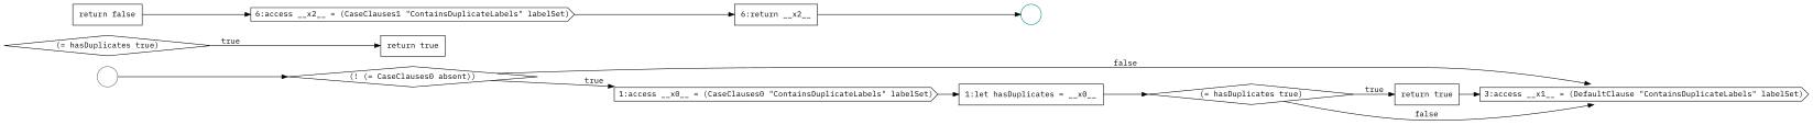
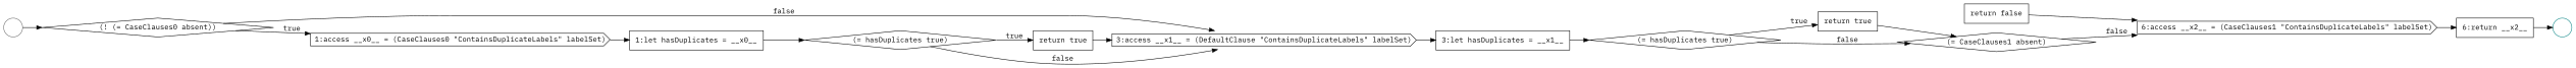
  digraph {
    fontname="IBM Plex Mono"
    rankdir=LR
    node [color=black fillcolor=white fontname="IBM Plex Mono" shape=none style=filled]
    edge [color=black fontname="IBM Plex Mono"]
    n1 [label=<<font color="black">     <table border="0" cellborder="1" cellspacing="0" cellpadding="10">       <tr><td align="left">return true</td></tr>     </table>   </font>> margin=0]
    n2 [label=<<font color="black">3:access __x1__ = (DefaultClause &quot;ContainsDuplicateLabels&quot; labelSet)</font>> shape=cds]
+   n3 [label=<<font color="black">     <table border="0" cellborder="1" cellspacing="0" cellpadding="10">       <tr><td align="left">3:let hasDuplicates = __x1__</td></tr>     </table>   </font>> margin=0]
    n4 [label=<<font color="black">(= hasDuplicates true)</font>> shape=diamond]
    n5 [label=<<font color="black">(! (= CaseClauses0 absent))</font>> shape=diamond]
    n6 [label=<<font color="black">1:access __x0__ = (CaseClauses0 &quot;ContainsDuplicateLabels&quot; labelSet)</font>> shape=cds]
    n7 [label=<<font color="black">     <table border="0" cellborder="1" cellspacing="0" cellpadding="10">       <tr><td align="left">1:let hasDuplicates = __x0__</td></tr>     </table>   </font>> margin=0]
    n8 [label=<<font color="black">     <table border="0" cellborder="1" cellspacing="0" cellpadding="10">       <tr><td align="left">6:return __x2__</td></tr>     </table>   </font>> margin=0]
    n9 [color=teal label=" " shape=circle]
    n10 [label=<<font color="black">     <table border="0" cellborder="1" cellspacing="0" cellpadding="10">       <tr><td align="left">return true</td></tr>     </table>   </font>> margin=0]
+   n11 [label=<<font color="black">(= CaseClauses1 absent)</font>> shape=diamond]
    n12 [label=<<font color="black">6:access __x2__ = (CaseClauses1 &quot;ContainsDuplicateLabels&quot; labelSet)</font>> shape=cds]
    n13 [label=<<font color="black">(= hasDuplicates true)</font>> shape=diamond]
    n14 [label=<<font color="black">     <table border="0" cellborder="1" cellspacing="0" cellpadding="10">       <tr><td align="left">return false</td></tr>     </table>   </font>> margin=0]
    n15 [color=gray40 label=" " shape=circle]
    n1 -> n2
+   n2 -> n3
+   n3 -> n4
    n4 -> n10 [label=<<font color="black">true</font>>]
+   n4 -> n11 [label=<<font color="black">false</font>>]
    n5 -> n2 [label=<<font color="black">false</font>>]
    n5 -> n6 [label=<<font color="black">true</font>>]
    n6 -> n7
    n7 -> n13
    n8 -> n9
+   n10 -> n11
+   n11 -> n12 [label=<<font color="black">false</font>>]
    n12 -> n8
    n13 -> n1 [label=<<font color="black">true</font>>]
    n13 -> n2 [label=<<font color="black">false</font>>]
    n14 -> n12
    n15 -> n5
  }
